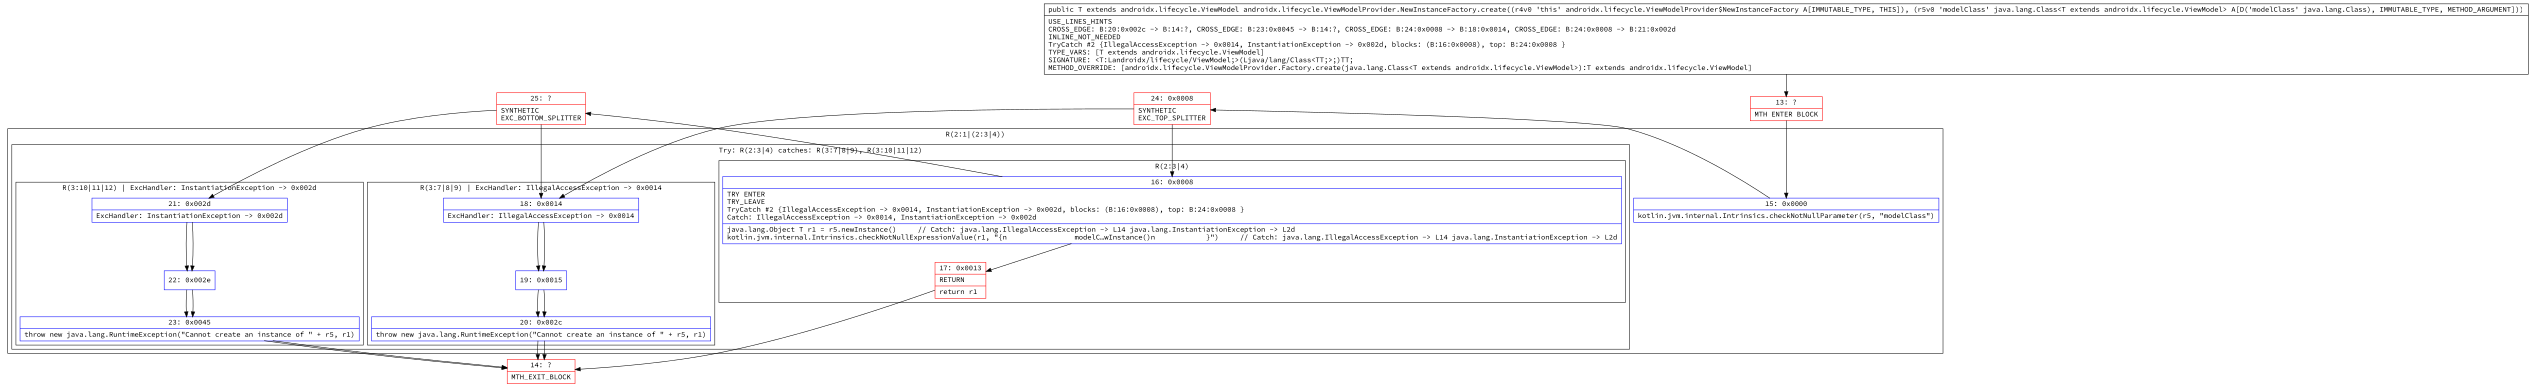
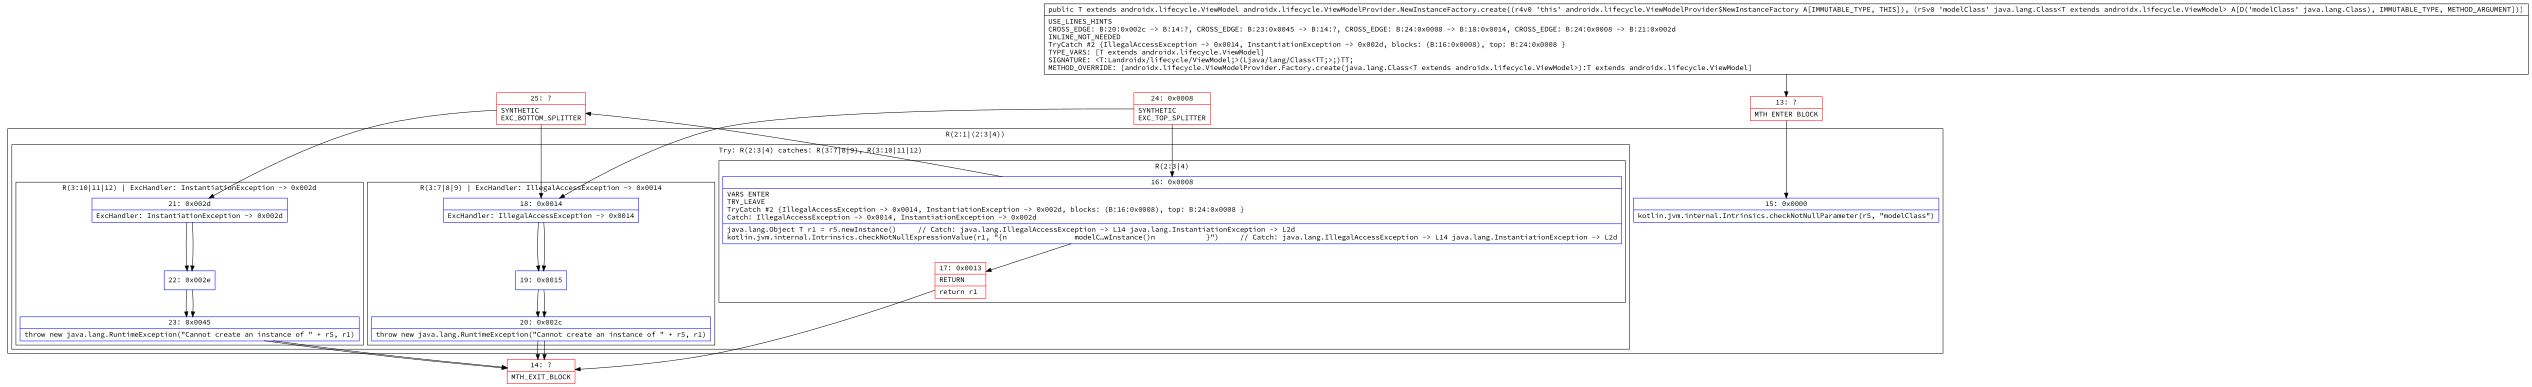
  digraph {
    fontname="Source Code Pro"
    node [color=blue fontname="Source Code Pro" shape=record]
    edge [fontname="Source Code Pro"]
-   n1 [label="{16\:\ 0x0008|TRY_ENTER\lTRY_LEAVE\lTryCatch #2 \{IllegalAccessException \-\> 0x0014, InstantiationException \-\> 0x002d, blocks: (B:16:0x0008), top: B:24:0x0008 \}\lCatch: IllegalAccessException \-\> 0x0014, InstantiationException \-\> 0x002d\l|java.lang.Object T r1 = r5.newInstance()     \/\/ Catch: java.lang.IllegalAccessException \-\> L14 java.lang.InstantiationException \-\> L2d\lkotlin.jvm.internal.Intrinsics.checkNotNullExpressionValue(r1, \"\{n                modelC…wInstance()n            \}\")     \/\/ Catch: java.lang.IllegalAccessException \-\> L14 java.lang.InstantiationException \-\> L2d\l}"]
+   n1 [label="{16\:\ 0x0008|VARS_ENTER\lTRY_LEAVE\lTryCatch #2 \{IllegalAccessException \-\> 0x0014, InstantiationException \-\> 0x002d, blocks: (B:16:0x0008), top: B:24:0x0008 \}\lCatch: IllegalAccessException \-\> 0x0014, InstantiationException \-\> 0x002d\l|java.lang.Object T r1 = r5.newInstance()     \/\/ Catch: java.lang.IllegalAccessException \-\> L14 java.lang.InstantiationException \-\> L2d\lkotlin.jvm.internal.Intrinsics.checkNotNullExpressionValue(r1, \"\{n                modelC…wInstance()n            \}\")     \/\/ Catch: java.lang.IllegalAccessException \-\> L14 java.lang.InstantiationException \-\> L2d\l}"]
    n2 [color=red label="{17\:\ 0x0013|RETURN\l|return r1\l}"]
    n3 [label="{18\:\ 0x0014|ExcHandler: IllegalAccessException \-\> 0x0014\l}"]
    n4 [label="{19\:\ 0x0015}"]
    n5 [label="{20\:\ 0x002c|throw new java.lang.RuntimeException(\"Cannot create an instance of \" + r5, r1)\l}"]
    n6 [label="{21\:\ 0x002d|ExcHandler: InstantiationException \-\> 0x002d\l}"]
    n7 [label="{22\:\ 0x002e}"]
    n8 [label="{23\:\ 0x0045|throw new java.lang.RuntimeException(\"Cannot create an instance of \" + r5, r1)\l}"]
    n9 [label="{15\:\ 0x0000|kotlin.jvm.internal.Intrinsics.checkNotNullParameter(r5, \"modelClass\")\l}"]
    n10 [color=red label="{25\:\ ?|SYNTHETIC\lEXC_BOTTOM_SPLITTER\l}"]
    n11 [color=red label="{14\:\ ?|MTH_EXIT_BLOCK\l}"]
    n12 [color=red label="{24\:\ 0x0008|SYNTHETIC\lEXC_TOP_SPLITTER\l}"]
    n13 [color=red label="{13\:\ ?|MTH_ENTER_BLOCK\l}"]
    n14 [label="{public T extends androidx.lifecycle.ViewModel androidx.lifecycle.ViewModelProvider.NewInstanceFactory.create((r4v0 'this' androidx.lifecycle.ViewModelProvider$NewInstanceFactory A[IMMUTABLE_TYPE, THIS]), (r5v0 'modelClass' java.lang.Class\<T extends androidx.lifecycle.ViewModel\> A[D('modelClass' java.lang.Class), IMMUTABLE_TYPE, METHOD_ARGUMENT]))  | USE_LINES_HINTS\lCROSS_EDGE: B:20:0x002c \-\> B:14:?, CROSS_EDGE: B:23:0x0045 \-\> B:14:?, CROSS_EDGE: B:24:0x0008 \-\> B:18:0x0014, CROSS_EDGE: B:24:0x0008 \-\> B:21:0x002d\lINLINE_NOT_NEEDED\lTryCatch #2 \{IllegalAccessException \-\> 0x0014, InstantiationException \-\> 0x002d, blocks: (B:16:0x0008), top: B:24:0x0008 \}\lTYPE_VARS: [T extends androidx.lifecycle.ViewModel]\lSIGNATURE: \<T:Landroidx\/lifecycle\/ViewModel;\>(Ljava\/lang\/Class\<TT;\>;)TT;\lMETHOD_OVERRIDE: [androidx.lifecycle.ViewModelProvider.Factory.create(java.lang.Class\<T extends androidx.lifecycle.ViewModel\>):T extends androidx.lifecycle.ViewModel]\l}" color=""]
    subgraph cluster_1 {
      label="R(2:1|(2:3|4))"
      n9
      subgraph cluster_2 {
        label="Try: R(2:3|4) catches: R(3:7|8|9), R(3:10|11|12)"
        subgraph cluster_3 {
          label="R(2:3|4)"
          n1
          n2
        }
        subgraph cluster_4 {
          label="R(3:7|8|9) | ExcHandler: IllegalAccessException \-\> 0x0014\l"
          n3
          n4
          n5
        }
        subgraph cluster_5 {
          label="R(3:10|11|12) | ExcHandler: InstantiationException \-\> 0x002d\l"
          n6
          n7
          n8
        }
      }
    }
    subgraph cluster_6 {
      label="R(3:7|8|9) | ExcHandler: IllegalAccessException \-\> 0x0014\l"
    }
    subgraph cluster_7 {
      label="R(3:10|11|12) | ExcHandler: InstantiationException \-\> 0x002d\l"
    }
    n1 -> n2
    n1 -> n10
    n2 -> n11
    n3 -> n4
    n3 -> n4
    n4 -> n5
    n4 -> n5
    n5 -> n11
    n5 -> n11
    n6 -> n7
    n6 -> n7
    n7 -> n8
    n7 -> n8
    n8 -> n11
    n8 -> n11
-   n9 -> n12
    n10 -> n3
    n10 -> n6
    n12 -> n1
    n12 -> n3
    n13 -> n9
    n14 -> n13
  }
